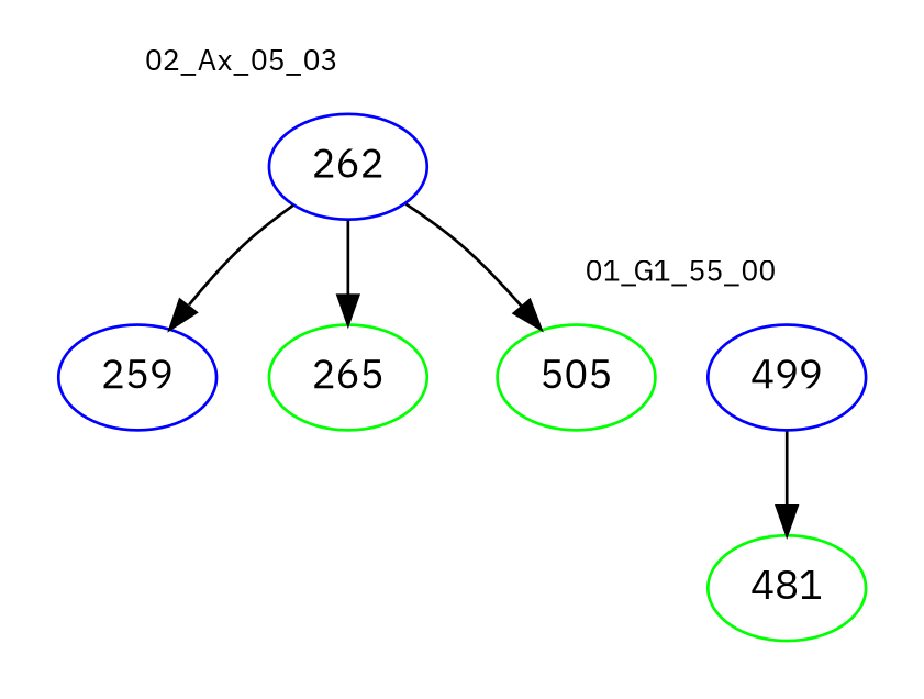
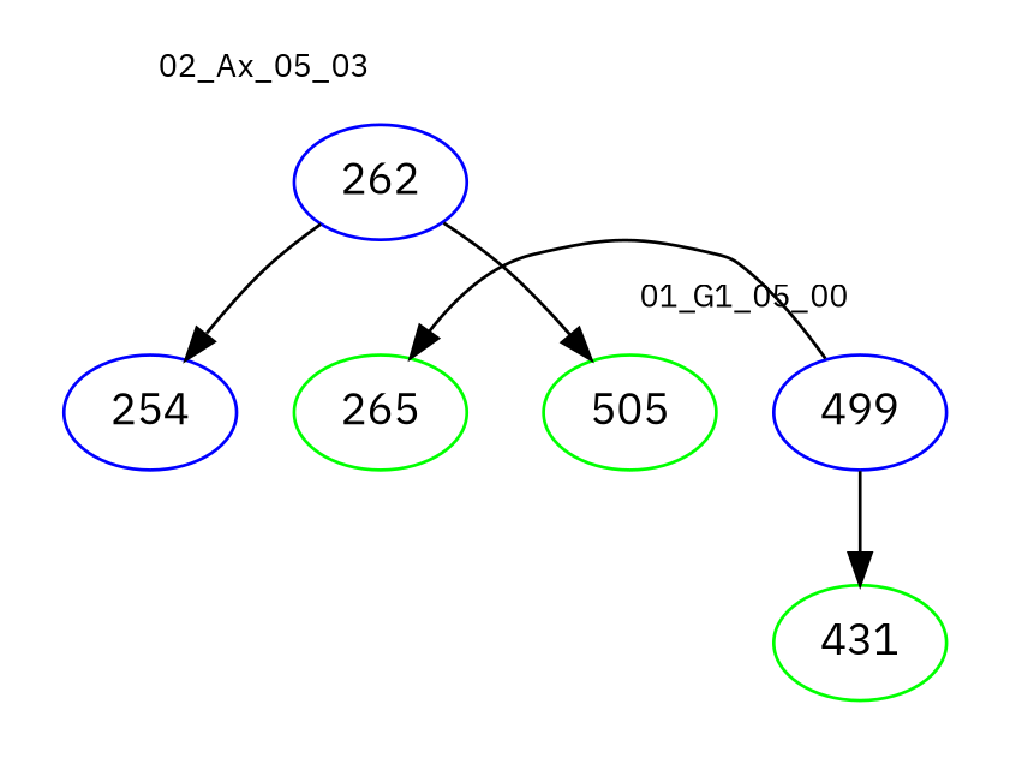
  digraph {
    fontname="IBM Plex Sans"
    node [color=blue fontname="IBM Plex Sans"]
    edge [color=black fontname="IBM Plex Sans"]
    n1 [label=262]
-   n2 [label=259]
+   n2 [label=254]
    n3 [color=green label=265]
    n4 [label=499]
-   n5 [color=green label=481]
+   n5 [color=green label=431]
    n6 [color=green label=505]
    subgraph cluster_1 {
      color=white
      fontsize=10
      label="02_Ax_05_03"
      n1
      n2
      n3
    }
    subgraph cluster_2 {
      color=white
      fontsize=10
-     label="01_G1_55_00"
+     label="01_G1_05_00"
      n4
      n5
      n6
    }
    n1 -> n2
-   n1 -> n3
+   n4 -> n3
    n1 -> n6
    n4 -> n5
  }
